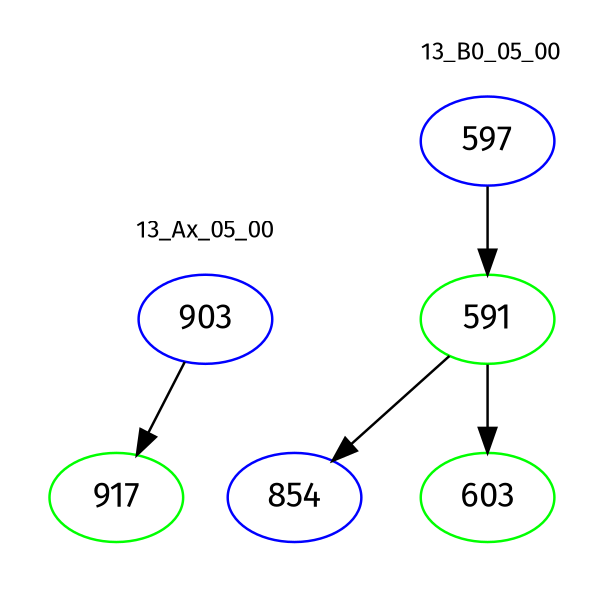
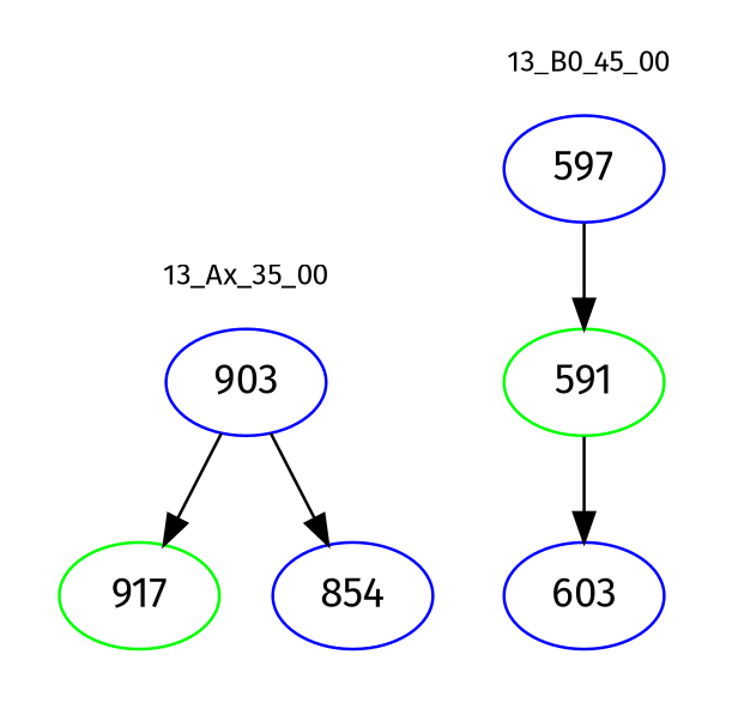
  digraph {
    fontname="Fira Sans"
    node [color=blue fontname="Fira Sans"]
    edge [color=black fontname="Fira Sans"]
    n1 [label=903]
    n2 [label=854]
    n3 [color=green label=917]
    n4 [label=597]
    n5 [color=green label=591]
-   n6 [color=green label=603]
+   n6 [label=603]
    subgraph cluster_1 {
      color=white
      fontsize=10
-     label="13_Ax_05_00"
+     label="13_Ax_35_00"
      n1
      n2
      n3
    }
    subgraph cluster_2 {
      color=white
      fontsize=10
-     label="13_B0_05_00"
+     label="13_B0_45_00"
      n4
      n5
      n6
    }
-   n5 -> n2
+   n1 -> n2
    n1 -> n3
    n4 -> n5
    n5 -> n6
  }
